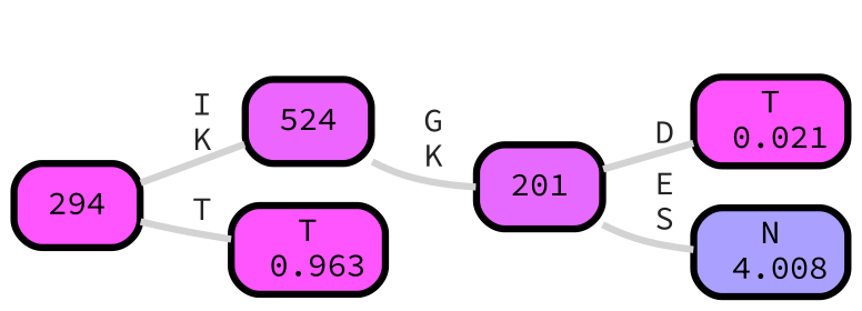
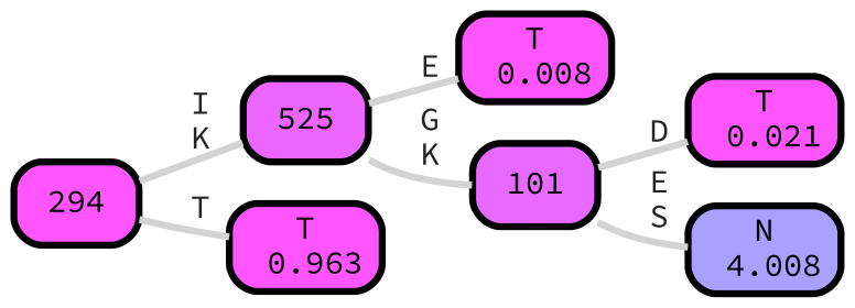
  graph {
    fontname="Source Code Pro"
    rankdir=LR
    ranksep="0 equally"
    splines=straight
    node [color=black fillcolor="#ff55ff" fontcolor=black fontname="Source Code Pro" penwidth=3 shape=box style="filled, rounded"]
    edge [color=lightgray fontcolor=grey14 fontname="Source Code Pro" fontweight=bold penwidth=3]
-   n2 [fillcolor="#ec65ff" label=524]
-   n3 [fillcolor="#e66aff" label=201]
+   n1 [label="T\n 0.008"]
+   n2 [fillcolor="#ec65ff" label=525]
+   n3 [fillcolor="#e66aff" label=101]
    n4 [label="T\n 0.021"]
    n5 [fillcolor="#aaa0ff" label="N\n 4.008"]
    n6 [fillcolor="#fe55ff" label=294]
    n7 [label="T\n 0.963"]
    subgraph sub_1 {
      rank=same
    }
+   n2 -- n1 [label=" E"]
    n2 -- n3 [label=" G\n K"]
    n3 -- n4 [label=" D"]
    n3 -- n5 [label=" E\n S"]
    n6 -- n2 [label=" I\n K"]
    n6 -- n7 [label=" T"]
  }
